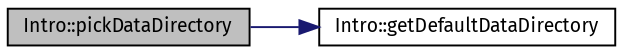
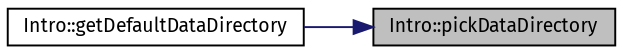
  digraph {
    rankdir=LR
    fontname="Fira Sans"
    node [color=black fontname="Fira Sans" fontsize=10 shape=record style=filled]
    n1 [fillcolor=grey75 fontcolor=black height=0.2 label="Intro::pickDataDirectory" width=0.4]
    n2 [fillcolor=white height=0.2 label="Intro::getDefaultDataDirectory" width=0.4]
-   n1 -> n2 [color=midnightblue fontname="Fira Sans" fontsize=10 labelfontname=Helvetica labelfontsize=10 style=solid]
+   n2 -> n1 [color=midnightblue fontname="Fira Sans" fontsize=10 labelfontname=Helvetica labelfontsize=10 style=solid]
  }
